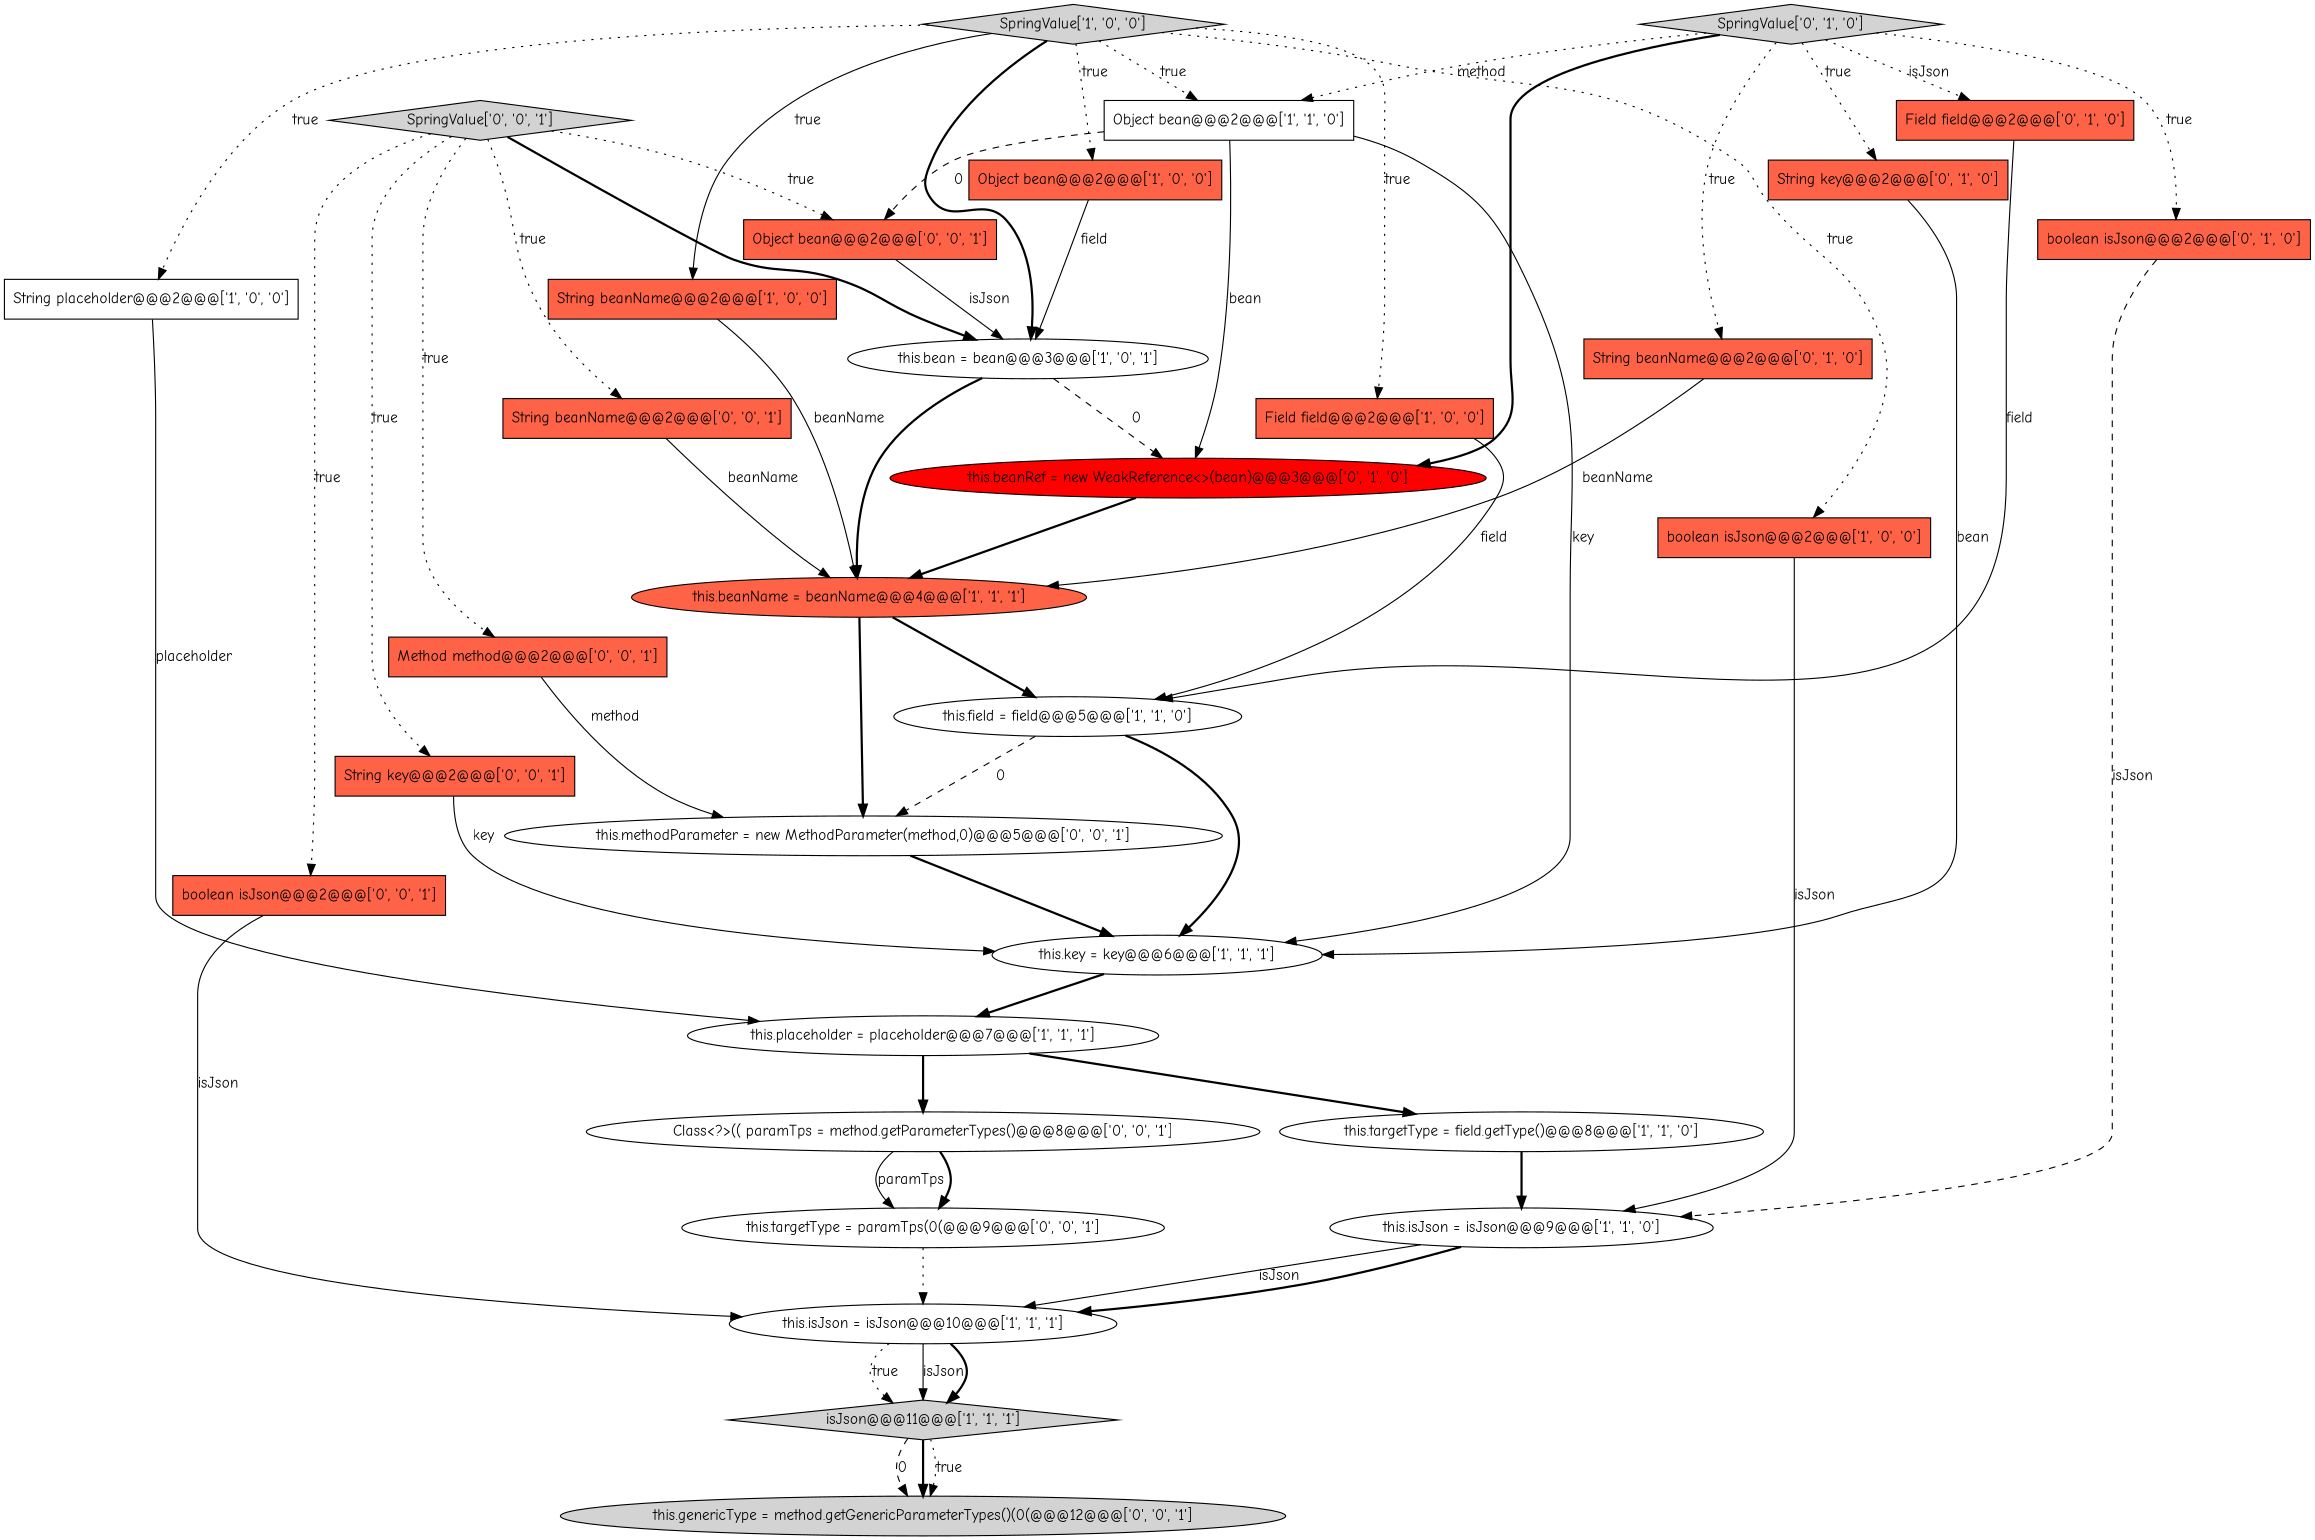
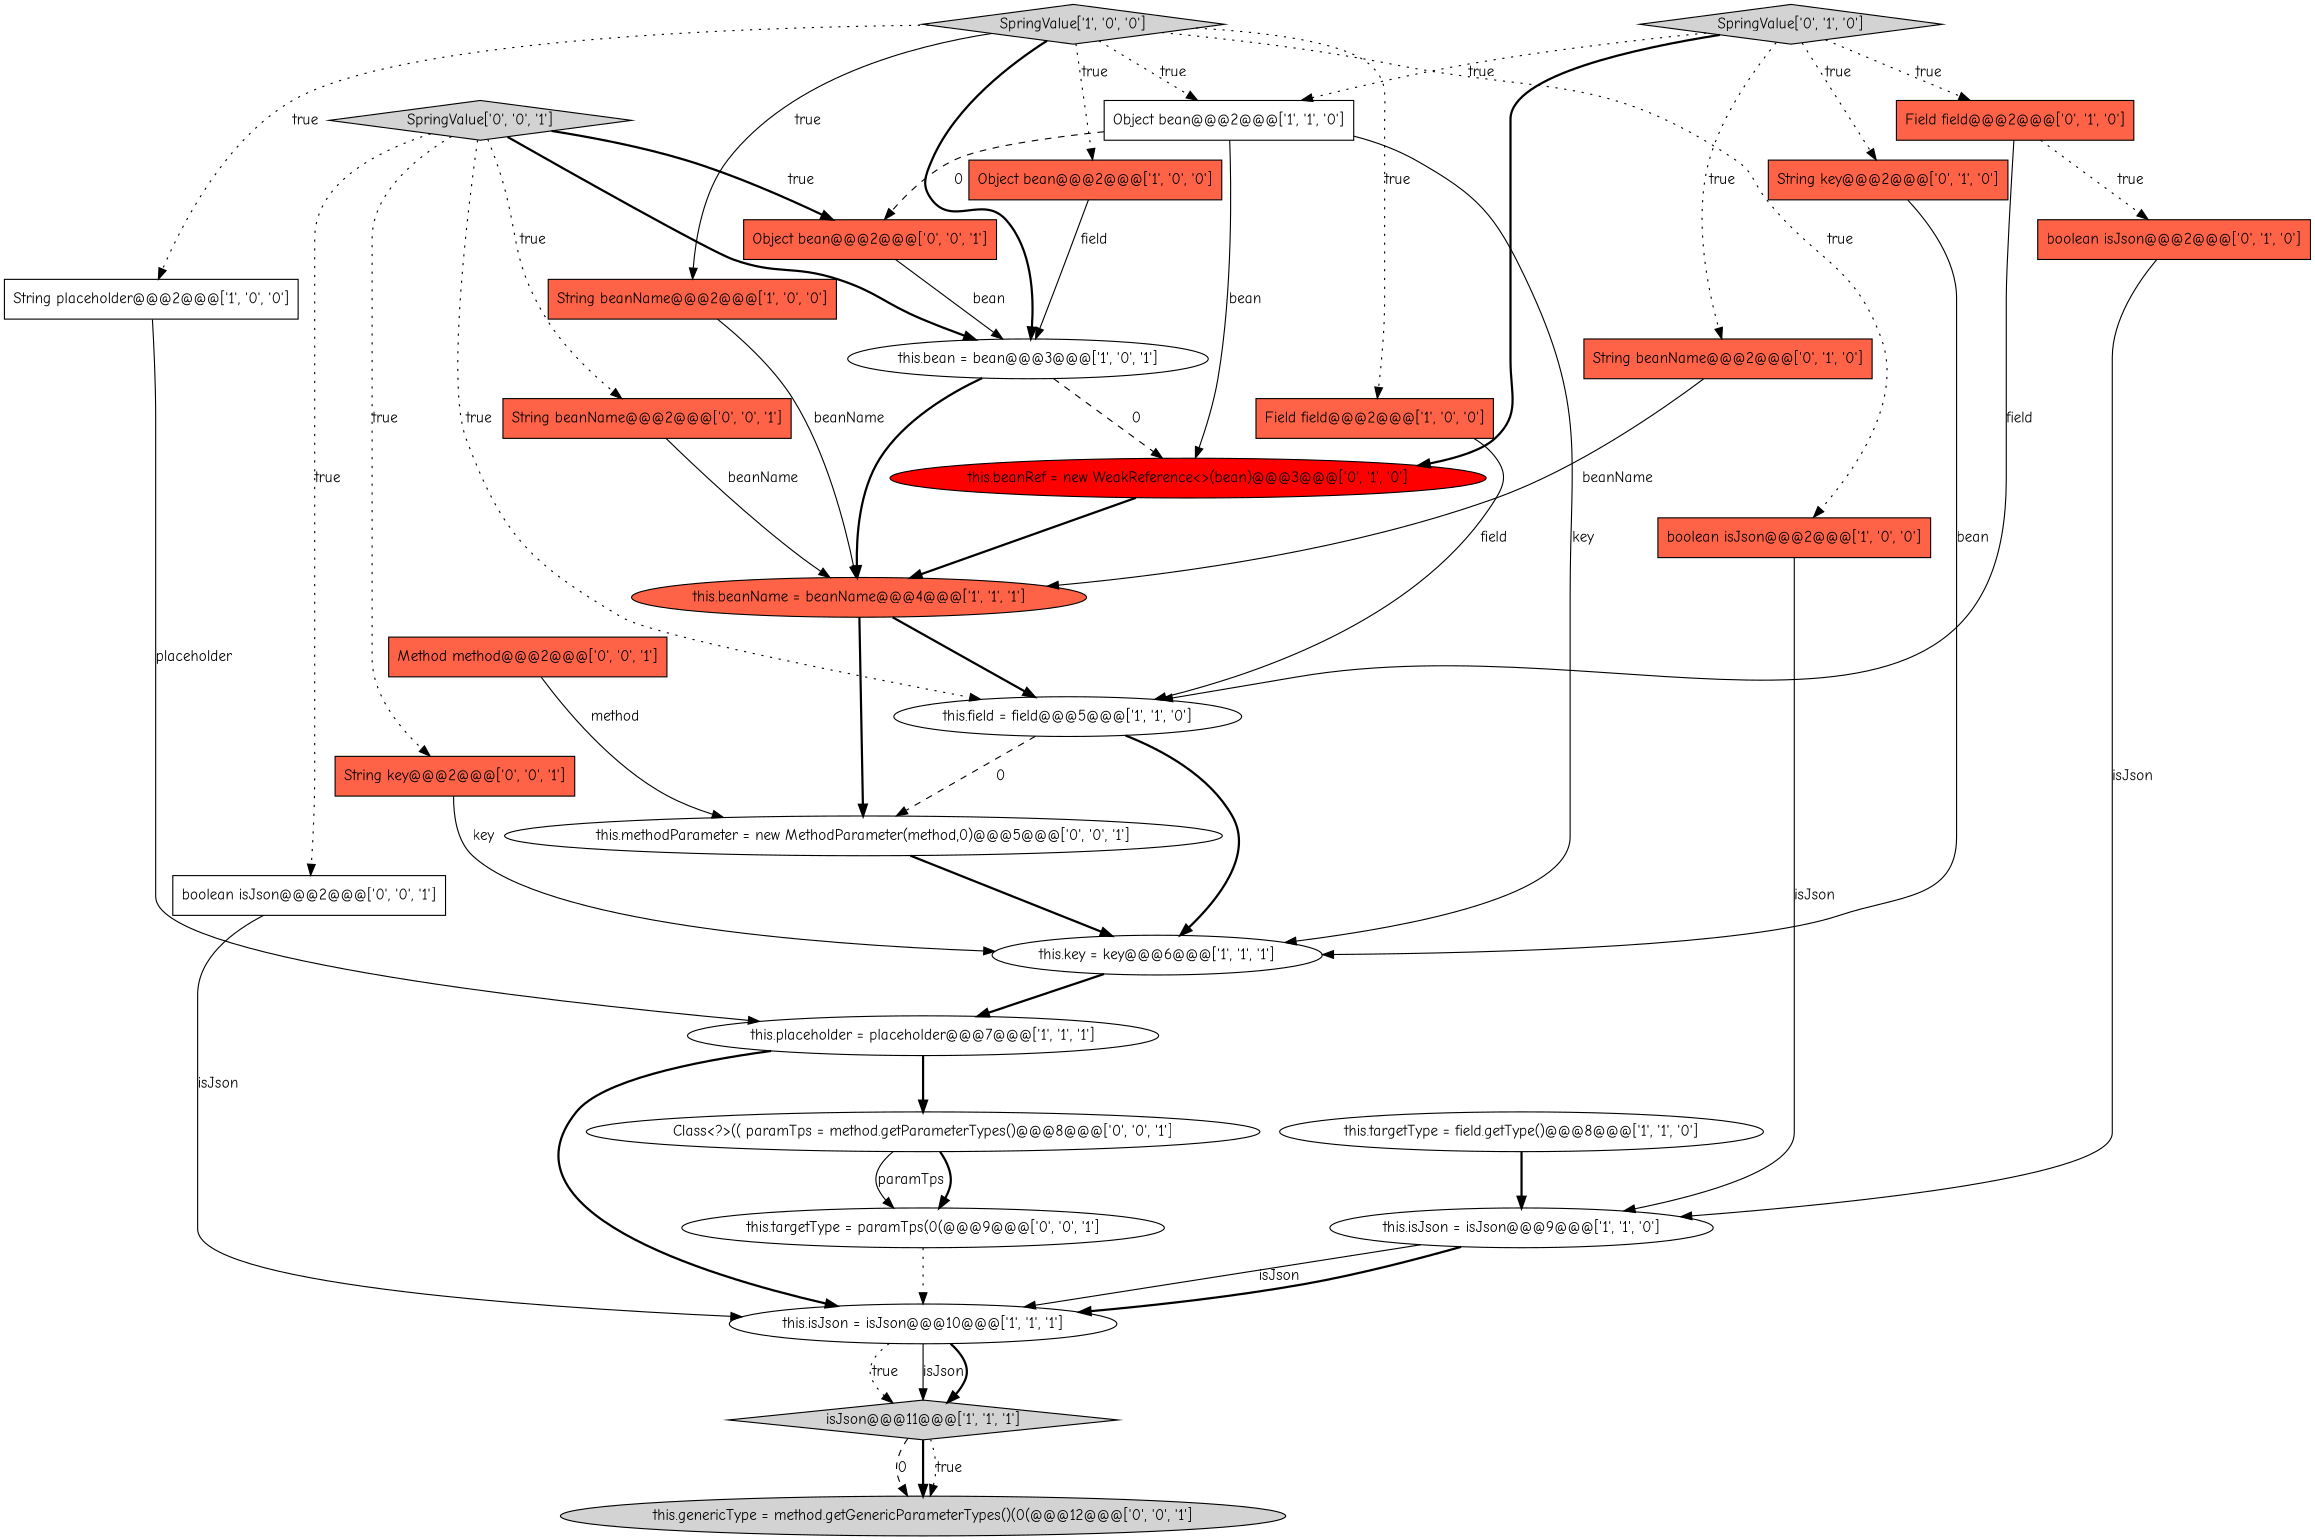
  digraph {
    fontname="Comic Neue"
    node [fillcolor=tomato fontname="Comic Neue" shape=box style=filled]
    edge [fontname="Comic Neue" style=solid]
    n1 [fillcolor=white label="this.placeholder = placeholder@@@7@@@['1', '1', '1']" shape=ellipse]
    n2 [fillcolor=white label="Class<?>(( paramTps = method.getParameterTypes()@@@8@@@['0', '0', '1']" shape=ellipse]
    n3 [fillcolor=white label="this.targetType = field.getType()@@@8@@@['1', '1', '0']" shape=ellipse]
    n4 [fillcolor=white label="String placeholder@@@2@@@['1', '0', '0']"]
    n5 [fillcolor=lightgray label="this.genericType = method.getGenericParameterTypes()(0(@@@12@@@['0', '0', '1']" shape=ellipse]
    n6 [label="Field field@@@2@@@['0', '1', '0']"]
    n7 [fillcolor=white label="this.field = field@@@5@@@['1', '1', '0']" shape=ellipse]
    n8 [fillcolor=white label="this.methodParameter = new MethodParameter(method,0)@@@5@@@['0', '0', '1']" shape=ellipse]
    n9 [fillcolor=white label="this.key = key@@@6@@@['1', '1', '1']" shape=ellipse]
    n10 [fillcolor=white label="this.targetType = paramTps(0(@@@9@@@['0', '0', '1']" shape=ellipse]
    n11 [fillcolor=white label="this.isJson = isJson@@@10@@@['1', '1', '1']" shape=ellipse]
    n12 [fillcolor=lightgray label="isJson@@@11@@@['1', '1', '1']" shape=diamond]
    n13 [label="Method method@@@2@@@['0', '0', '1']"]
    n14 [label="Object bean@@@2@@@['0', '0', '1']"]
    n15 [fillcolor=white label="this.bean = bean@@@3@@@['1', '0', '1']" shape=ellipse]
    n16 [label="this.beanName = beanName@@@4@@@['1', '1', '1']" shape=ellipse]
    n17 [fillcolor=red label="this.beanRef = new WeakReference<>(bean)@@@3@@@['0', '1', '0']" shape=ellipse]
    n18 [label="Object bean@@@2@@@['1', '0', '0']"]
    n19 [label="String key@@@2@@@['0', '1', '0']"]
    n20 [fillcolor=white label="this.isJson = isJson@@@9@@@['1', '1', '0']" shape=ellipse]
    n21 [label="String key@@@2@@@['0', '0', '1']"]
    n22 [label="boolean isJson@@@2@@@['0', '1', '0']"]
-   n23 [label="boolean isJson@@@2@@@['0', '0', '1']"]
+   n23 [fillcolor=white label="boolean isJson@@@2@@@['0', '0', '1']"]
    n24 [fillcolor=lightgray label="SpringValue['0', '1', '0']" shape=diamond]
    n25 [fillcolor=white label="Object bean@@@2@@@['1', '1', '0']"]
    n26 [label="String beanName@@@2@@@['0', '1', '0']"]
    n27 [label="Field field@@@2@@@['1', '0', '0']"]
    n28 [label="String beanName@@@2@@@['1', '0', '0']"]
    n29 [fillcolor=lightgray label="SpringValue['0', '0', '1']" shape=diamond]
    n30 [label="String beanName@@@2@@@['0', '0', '1']"]
    n31 [label="boolean isJson@@@2@@@['1', '0', '0']"]
    n32 [fillcolor=lightgray label="SpringValue['1', '0', '0']" shape=diamond]
    n1 -> n2 [style=bold]
-   n1 -> n3 [style=bold]
+   n1 -> n11 [style=bold]
    n2 -> n10 [style=bold]
    n2 -> n10 [label=paramTps]
    n3 -> n20 [style=bold]
    n4 -> n1 [label=placeholder]
    n6 -> n7 [label=field]
    n7 -> n8 [label=0 style=dashed]
    n7 -> n9 [style=bold]
    n8 -> n9 [style=bold]
    n9 -> n1 [style=bold]
    n10 -> n11 [style=dotted]
    n11 -> n12 [label=true style=dotted]
    n11 -> n12 [label=isJson]
    n11 -> n12 [style=bold]
    n12 -> n5 [label=0 style=dashed]
    n12 -> n5 [style=bold]
    n12 -> n5 [label=true style=dotted]
    n13 -> n8 [label=method]
-   n14 -> n15 [label=isJson]
+   n14 -> n15 [label=bean]
    n15 -> n16 [style=bold]
    n15 -> n17 [label=0 style=dashed]
    n16 -> n7 [style=bold]
    n16 -> n8 [style=bold]
    n17 -> n16 [style=bold]
    n18 -> n15 [label=field]
    n19 -> n9 [label=bean]
    n20 -> n11 [label=isJson]
    n20 -> n11 [style=bold]
    n21 -> n9 [label=key]
-   n22 -> n20 [label=isJson style=dashed]
+   n22 -> n20 [label=isJson]
    n23 -> n11 [label=isJson]
-   n24 -> n6 [label=isJson style=dotted]
+   n24 -> n6 [label=true style=dotted]
    n24 -> n17 [style=bold]
    n24 -> n19 [label=true style=dotted]
-   n24 -> n22 [label=true style=dotted]
-   n24 -> n25 [label=method style=dotted]
+   n6 -> n22 [label=true style=dotted]
+   n24 -> n25 [label=true style=dotted]
    n24 -> n26 [label=true style=dotted]
    n25 -> n9 [label=key]
    n25 -> n14 [label=0 style=dashed]
    n25 -> n17 [label=bean]
    n26 -> n16 [label=beanName]
    n27 -> n7 [label=field]
    n28 -> n16 [label=beanName]
-   n29 -> n13 [label=true style=dotted]
-   n29 -> n14 [label=true style=dotted]
+   n29 -> n7 [label=true style=dotted]
+   n29 -> n14 [label=true style=bold]
    n29 -> n15 [style=bold]
    n29 -> n21 [label=true style=dotted]
    n29 -> n23 [label=true style=dotted]
    n29 -> n30 [label=true style=dotted]
    n30 -> n16 [label=beanName]
    n31 -> n20 [label=isJson]
    n32 -> n4 [label=true style=dotted]
    n32 -> n15 [style=bold]
    n32 -> n18 [label=true style=dotted]
    n32 -> n25 [label=true style=dotted]
    n32 -> n27 [label=true style=dotted]
    n32 -> n28 [label=true]
    n32 -> n31 [label=true style=dotted]
  }
